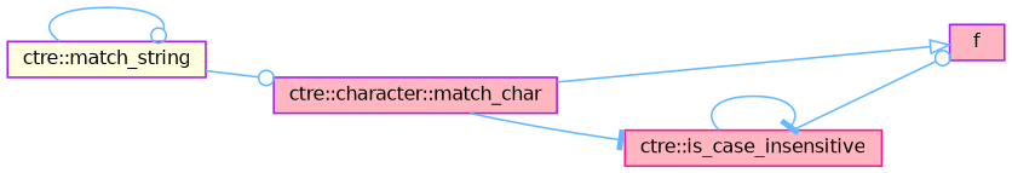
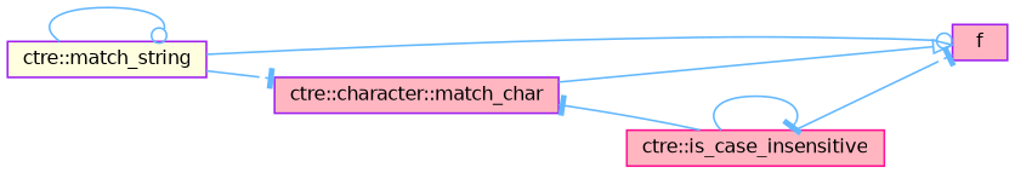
  digraph {
    rankdir=LR
    node [color=purple fillcolor=lightpink fontname=Helvetica fontsize=10 shape=box style=filled]
    edge [arrowhead=odot color=steelblue1 fontname=Helvetica fontsize=10 labelfontname=Helvetica labelfontsize=10 style=solid]
    n1 [fillcolor=lightyellow fontcolor=black height=0.2 label="ctre::match_string" width=0.4]
    n2 [height=0.2 label=f width=0.4]
    n3 [height=0.2 label="ctre::character::match_char" width=0.4]
    n4 [color=deeppink height=0.2 label="ctre::is_case_insensitive" width=0.4]
    n1 -> n1
-   n1 -> n3
+   n1 -> n2
+   n1 -> n3 [arrowhead=tee]
    n3 -> n2 [arrowhead=onormal]
-   n3 -> n4 [arrowhead=tee]
-   n4 -> n2
+   n4 -> n3 [arrowhead=tee]
+   n4 -> n2 [arrowhead=tee]
    n4 -> n4 [arrowhead=tee]
  }
